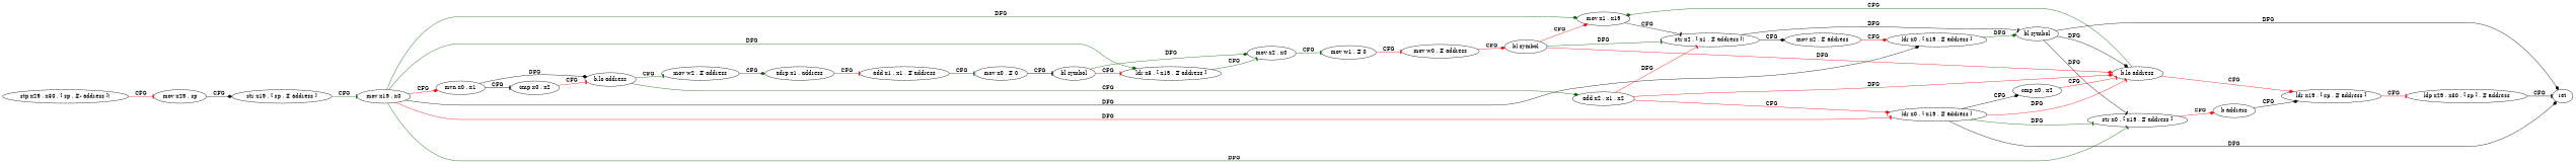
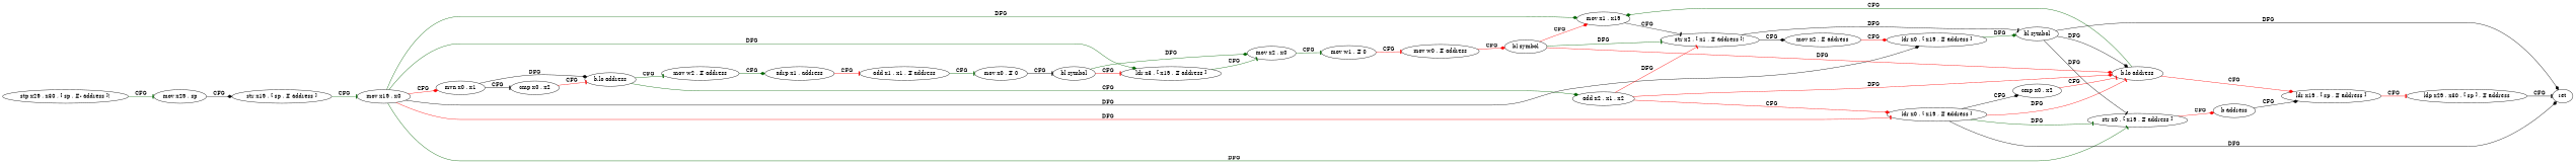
  digraph {
    rankdir=LR
    edge [arrowhead=diamond color=red]
    n1 [label="stp x29 , x30 , [ sp , #- address ]!"]
    n2 [label="mov x29 , sp"]
    n3 [label="str x19 , [ sp , # address ]"]
    n4 [label="mov x19 , x0"]
    n5 [label="mvn x0 , x1"]
    n6 [label="ldr x3 , [ x19 , # address ]"]
    n7 [label="mov x1 , x19"]
    n8 [label="ldr x0 , [ x19 , # address ]"]
    n9 [label="ldr x0 , [ x19 , # address ]"]
    n10 [label="str x0 , [ x19 , # address ]"]
    n11 [label="cmp x0 , x2"]
    n12 [label="b.lo address"]
    n13 [label="mov x2 , x0"]
    n14 [label="str x2 , [ x1 , # address ]!"]
    n15 [label="b.lo address"]
    n16 [label="cmp x0 , x2"]
    n17 [label=ret]
    n18 [label="bl symbol"]
    n19 [label="b address"]
    n20 [label="mov w2 , # address"]
    n21 [label="add x2 , x1 , x2"]
    n22 [label="adrp x1 , address"]
    n23 [label="add x1 , x1 , # address"]
    n24 [label="ldr x19 , [ sp , # address ]"]
    n25 [label="mov x2 , # address"]
    n26 [label="mov x0 , # 0"]
    n27 [label="bl symbol"]
    n28 [label="mov w1 , # 0"]
    n29 [label="mov w0 , # address"]
    n30 [label="bl symbol"]
    n31 [label="ldp x29 , x30 , [ sp ] , # address"]
-   n1 -> n2 [arrowhead=tee label=CFG]
+   n1 -> n2 [arrowhead=tee color=darkgreen label=CFG]
    n2 -> n3 [color=black label=CFG]
    n3 -> n4 [arrowhead=tee color=darkgreen label=CFG]
    n4 -> n5 [label=CFG]
    n4 -> n6 [color=darkgreen label=DFG]
    n4 -> n7 [color=darkgreen label=DFG]
    n4 -> n8 [arrowhead=tee label=DFG]
    n4 -> n9 [color=black label=DFG]
    n4 -> n10 [arrowhead=tee color=darkgreen label=DFG]
    n5 -> n11 [arrowhead=tee color=black label=CFG]
    n5 -> n12 [color=black label=DFG]
    n6 -> n13 [arrowhead=tee color=darkgreen label=CFG]
    n7 -> n14 [arrowhead=tee color=black label=CFG]
    n8 -> n10 [arrowhead=tee color=darkgreen label=DFG]
    n8 -> n15 [arrowhead=tee label=DFG]
    n8 -> n16 [color=black label=CFG]
    n8 -> n17 [color=black label=DFG]
    n9 -> n18 [color=darkgreen label=DFG]
    n10 -> n19 [label=CFG]
    n11 -> n12 [arrowhead=tee label=CFG]
    n12 -> n20 [arrowhead=tee color=darkgreen label=CFG]
    n12 -> n21 [color=darkgreen label=CFG]
    n13 -> n28 [arrowhead=tee color=darkgreen label=CFG]
    n14 -> n18 [arrowhead=tee color=black label=DFG]
    n14 -> n25 [color=black label=CFG]
    n15 -> n7 [color=darkgreen label=CFG]
    n15 -> n24 [label=CFG]
    n16 -> n15 [arrowhead=tee label=CFG]
    n18 -> n10 [arrowhead=tee color=black label=DFG]
    n18 -> n15 [color=black label=DFG]
    n18 -> n17 [color=black label=DFG]
    n19 -> n24 [color=black label=CFG]
    n20 -> n22 [color=darkgreen label=CFG]
    n21 -> n8 [label=CFG]
    n21 -> n14 [arrowhead=tee label=DFG]
    n21 -> n15 [label=DFG]
    n22 -> n23 [arrowhead=tee label=CFG]
    n23 -> n26 [arrowhead=tee color=darkgreen label=CFG]
    n24 -> n31 [arrowhead=tee label=CFG]
    n25 -> n9 [label=CFG]
    n26 -> n27 [arrowhead=tee color=black label=CFG]
    n27 -> n6 [arrowhead=tee label=CFG]
    n27 -> n13 [color=darkgreen label=DFG]
    n28 -> n29 [arrowhead=tee label=CFG]
    n29 -> n30 [label=CFG]
    n30 -> n7 [label=CFG]
    n30 -> n14 [arrowhead=tee color=darkgreen label=DFG]
    n30 -> n15 [label=DFG]
    n31 -> n17 [arrowhead=tee color=black label=CFG]
  }
